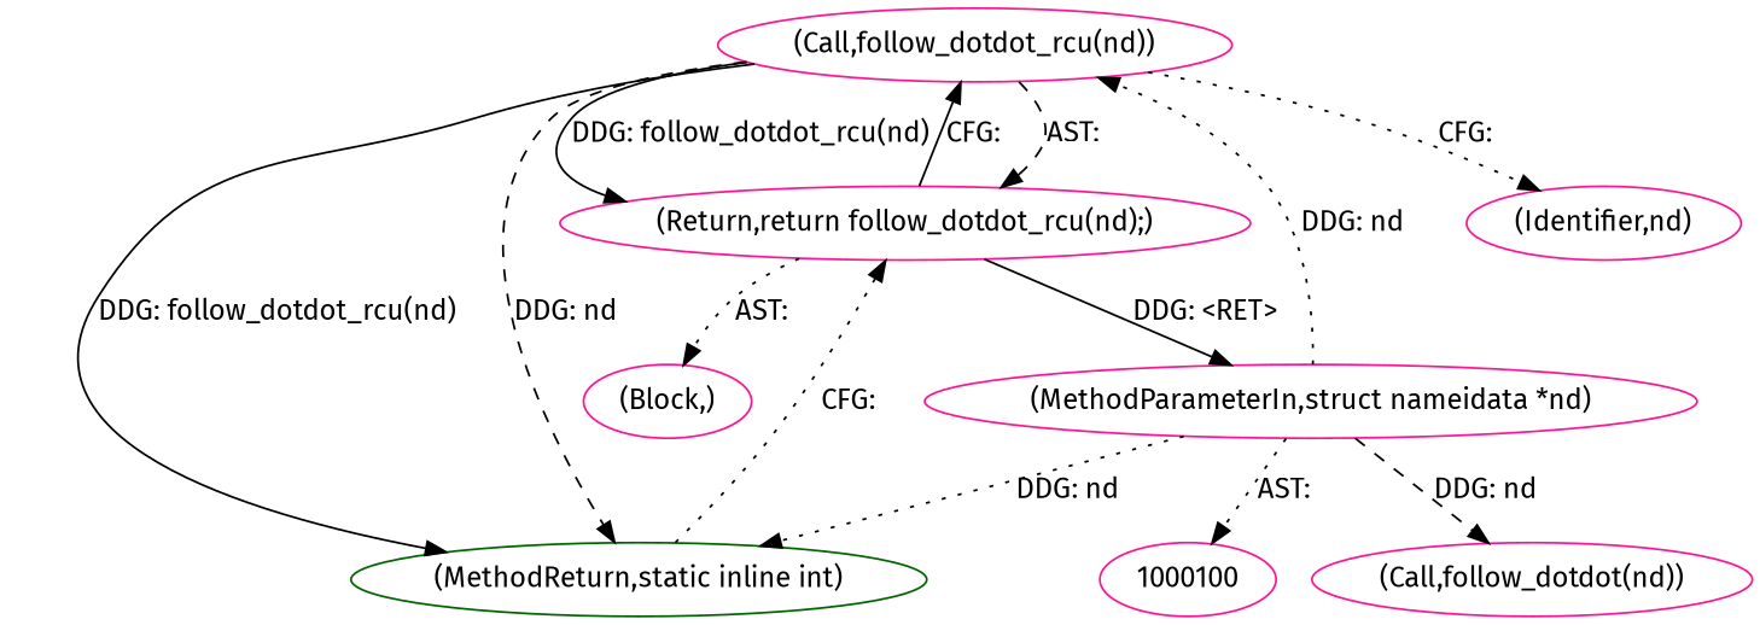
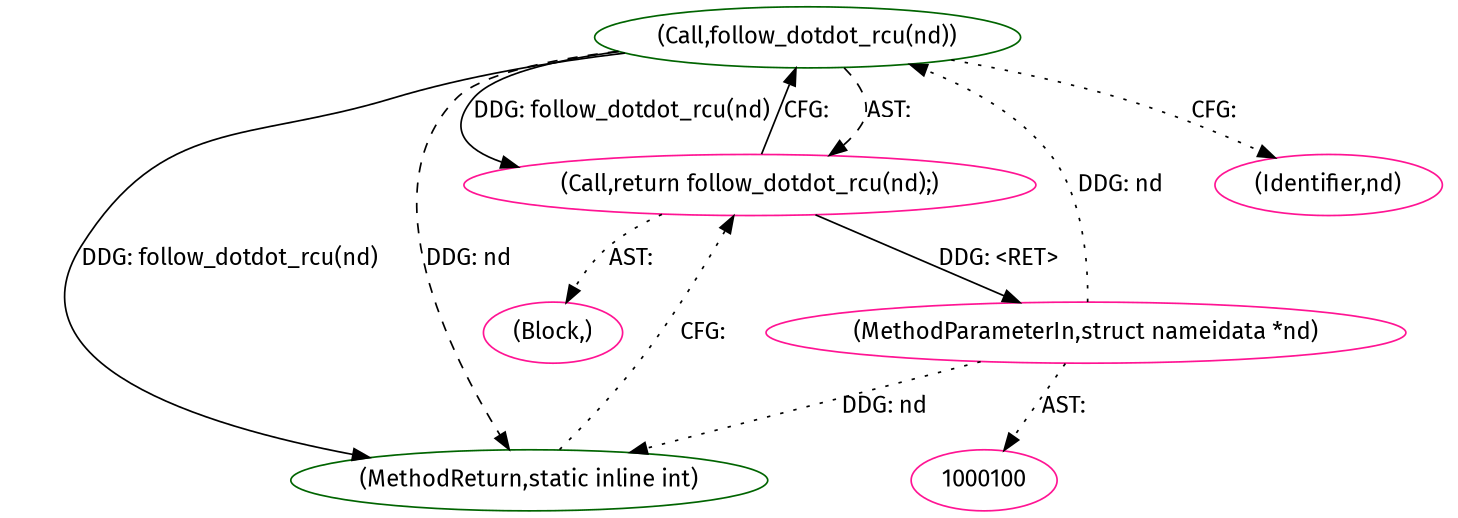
  digraph {
    fontname="Fira Sans"
    node [color=deeppink fontname="Fira Sans"]
    edge [fontname="Fira Sans" style=dotted]
-   n1 [label="(Call,follow_dotdot_rcu(nd))"]
-   n2 [label="(Return,return follow_dotdot_rcu(nd);)"]
+   n1 [color=darkgreen label="(Call,follow_dotdot_rcu(nd))"]
+   n2 [label="(Call,return follow_dotdot_rcu(nd);)"]
    n3 [color=darkgreen label="(MethodReturn,static inline int)"]
    n4 [label="(Identifier,nd)"]
    n5 [label="(MethodParameterIn,struct nameidata *nd)"]
    n6 [label="(Block,)"]
-   n7 [label="(Call,follow_dotdot(nd))"]
    1000100
    n1 -> n2 [label="AST: " style=dashed]
    n1 -> n2 [label="DDG: follow_dotdot_rcu(nd)" style=solid]
    n1 -> n3 [label="DDG: follow_dotdot_rcu(nd)" style=solid]
    n1 -> n3 [label="DDG: nd" style=dashed]
    n1 -> n4 [label="CFG: "]
    n2 -> n1 [label="CFG: " style=solid]
    n2 -> n5 [label="DDG: <RET>" style=solid]
    n2 -> n6 [label="AST: "]
    n3 -> n2 [label="CFG: "]
    n5 -> n1 [label="DDG: nd"]
    n5 -> n3 [label="DDG: nd"]
-   n5 -> n7 [label="DDG: nd" style=dashed]
    n5 -> 1000100 [label="AST: "]
  }
